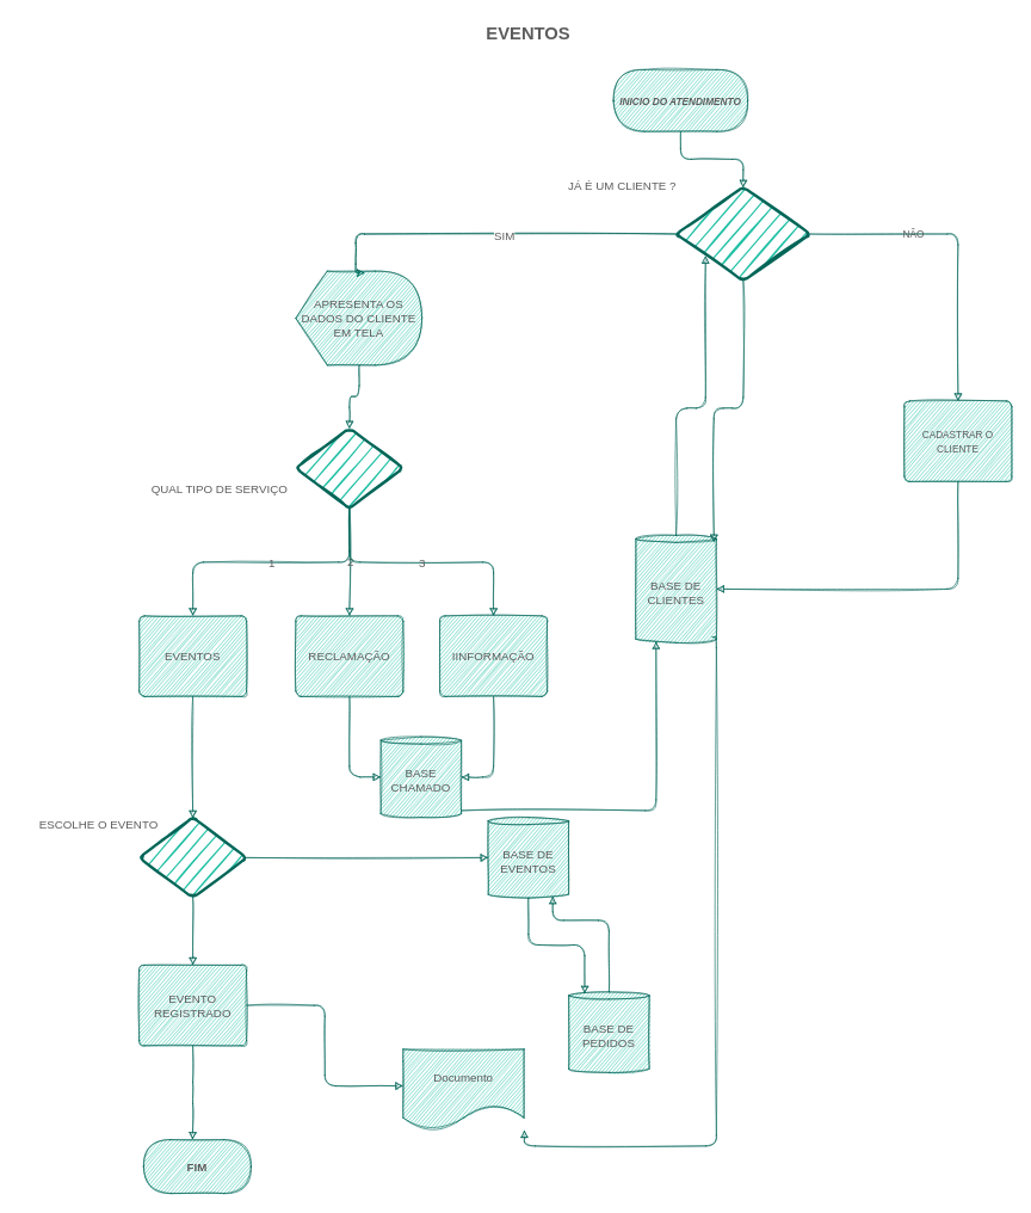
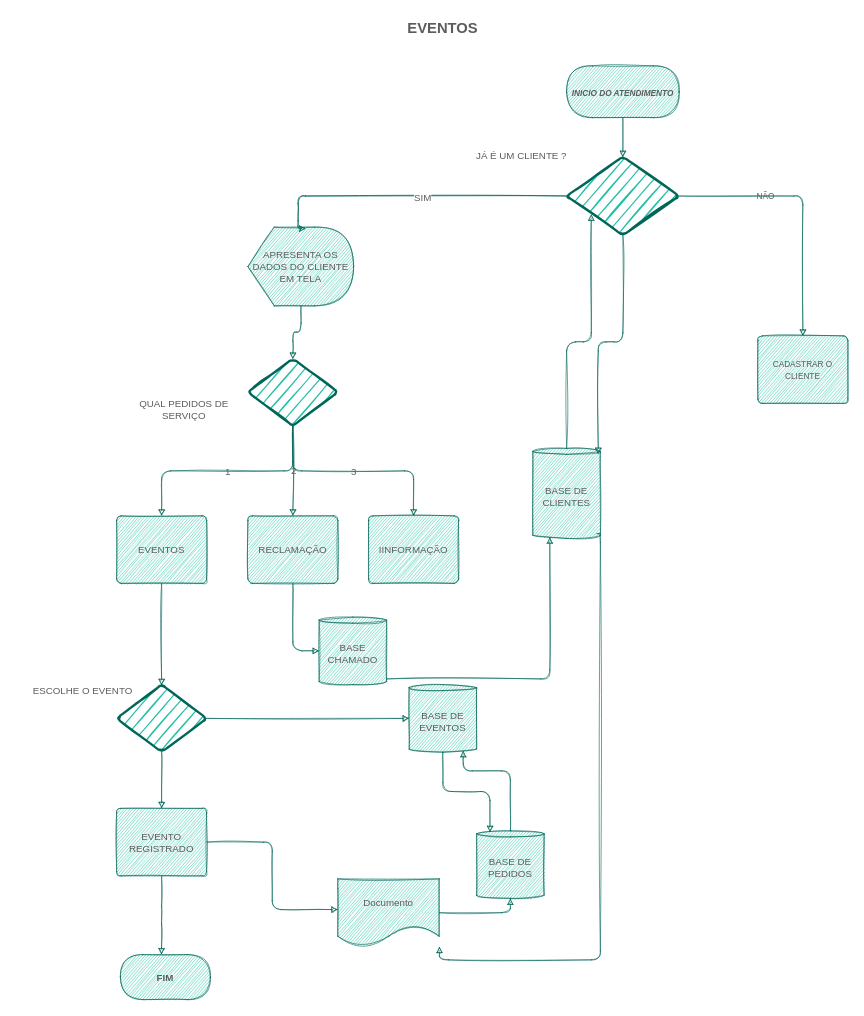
  <mxCell id="0" />
  <mxCell id="1" parent="0" />
- <mxCell id="2" value="&lt;font style=&quot;font-size: 11px;&quot;&gt;INICIO DO  ATENDIMENTO&lt;/font&gt;" style="html=1;overflow=block;blockSpacing=1;whiteSpace=wrap;rounded=1;arcSize=50;fontSize=13;fontStyle=3;spacing=3.8;strokeOpacity=100;fillOpacity=100;strokeWidth=0.8;sketch=1;fillColor=#21C0A5;strokeColor=#006658;fontColor=#5C5C5C;" vertex="1" parent="1"><mxGeometry x="685" y="77" width="150" height="69" as="geometry" /></mxCell>
+ <mxCell id="2" value="&lt;font style=&quot;font-size: 11px;&quot;&gt;INICIO DO  ATENDIMENTO&lt;/font&gt;" style="html=1;overflow=block;blockSpacing=1;whiteSpace=wrap;rounded=1;arcSize=50;fontSize=13;fontStyle=3;spacing=3.8;strokeOpacity=100;fillOpacity=100;strokeWidth=0.8;sketch=1;fillColor=#21C0A5;strokeColor=#006658;fontColor=#5C5C5C;" vertex="1" parent="1"><mxGeometry x="755" y="87" width="150" height="69" as="geometry" /></mxCell>
  <mxCell id="3" value="" style="html=1;jettySize=18;whiteSpace=wrap;fontSize=13;strokeOpacity=100;strokeWidth=0.8;rounded=1;arcSize=24;edgeStyle=orthogonalEdgeStyle;startArrow=none;endArrow=block;endFill=1;exitX=0.5;exitY=1.005;exitPerimeter=0;entryX=0.5;entryY=0.004;entryPerimeter=0;sketch=1;strokeColor=#006658;fontColor=#5C5C5C;" edge="1" parent="1" source="2" target="10"><mxGeometry width="100" height="100" relative="1" as="geometry"><Array as="points" /></mxGeometry></mxCell>
  <mxCell id="4" value="FIM" style="html=1;overflow=block;blockSpacing=1;whiteSpace=wrap;rounded=1;arcSize=50;fontSize=13;fontStyle=1;spacing=3.8;strokeOpacity=100;fillOpacity=100;strokeWidth=0.8;sketch=1;fillColor=#21C0A5;strokeColor=#006658;fontColor=#5C5C5C;" vertex="1" parent="1"><mxGeometry x="160" y="1272" width="120" height="60" as="geometry" /></mxCell>
  <mxCell id="5" value="" style="group;dropTarget=0;pointerEvents=0;sketch=1;rounded=1;fontColor=#5C5C5C;" vertex="1" parent="1"><mxGeometry x="270" y="20" width="640" height="45" as="geometry" /></mxCell>
  <mxCell id="6" value="EVENTOS" style="points=[[0.328,0.967,0],[0.682,0.967,0]];html=1;overflow=block;blockSpacing=1;whiteSpace=wrap;fontSize=19.7;fontStyle=1;align=center;spacingLeft=7;spacingRight=7;spacingTop=2;spacing=3;strokeOpacity=0;fillOpacity=0;rounded=1;absoluteArcSize=1;arcSize=12;strokeWidth=1.5;sketch=1;fillColor=#21C0A5;strokeColor=#006658;fontColor=#5C5C5C;" vertex="1" parent="5"><mxGeometry width="640" height="31" as="geometry" /></mxCell>
  <mxCell id="7" value="" style="html=1;overflow=block;blockSpacing=1;whiteSpace=wrap;fontSize=11.5;align=center;spacingLeft=7;spacingRight=7;spacingTop=2;spacing=3;strokeOpacity=0;fillOpacity=0;rounded=1;absoluteArcSize=1;arcSize=12;strokeWidth=1.5;sketch=1;fillColor=#21C0A5;strokeColor=#006658;fontColor=#5C5C5C;" vertex="1" parent="5"><mxGeometry y="31" width="640" height="14" as="geometry" /></mxCell>
  <mxCell id="8" style="edgeStyle=orthogonalEdgeStyle;rounded=1;orthogonalLoop=1;jettySize=auto;html=1;exitX=0;exitY=0.5;exitDx=0;exitDy=0;entryX=0.546;entryY=0.019;entryDx=0;entryDy=0;entryPerimeter=0;sketch=1;strokeColor=#006658;fontColor=#5C5C5C;" edge="1" parent="1" source="10" target="15"><mxGeometry relative="1" as="geometry"><Array as="points"><mxPoint x="397" y="261" /></Array></mxGeometry></mxCell>
  <mxCell id="9" value="SIM" style="edgeLabel;html=1;align=center;verticalAlign=middle;resizable=0;points=[];fontSize=13;sketch=1;rounded=1;fontColor=#5C5C5C;" vertex="1" connectable="0" parent="8"><mxGeometry x="-0.062" y="1" relative="1" as="geometry"><mxPoint as="offset" /></mxGeometry></mxCell>
  <mxCell id="10" value="" style="html=1;overflow=block;blockSpacing=1;whiteSpace=wrap;rhombus;fontSize=13;align=center;spacing=3.8;strokeOpacity=100;rounded=1;absoluteArcSize=1;arcSize=12;strokeWidth=3;sketch=1;fillColor=#21C0A5;strokeColor=#006658;fontColor=#5C5C5C;" vertex="1" parent="1"><mxGeometry x="755" y="208" width="150" height="105" as="geometry" /></mxCell>
  <mxCell id="11" value="" style="html=1;jettySize=18;whiteSpace=wrap;fontSize=13;strokeOpacity=100;strokeWidth=0.8;rounded=1;arcSize=24;edgeStyle=orthogonalEdgeStyle;startArrow=none;endArrow=block;endFill=1;exitX=0.989;exitY=0.5;exitPerimeter=0;entryX=0.5;entryY=-0.004;entryPerimeter=0;sketch=1;strokeColor=#006658;fontColor=#5C5C5C;" edge="1" parent="1" source="10" target="18"><mxGeometry width="100" height="100" relative="1" as="geometry"><Array as="points" /></mxGeometry></mxCell>
  <mxCell id="12" value="NÃO" style="text;html=1;resizable=0;align=center;verticalAlign=middle;fontSize=11;sketch=1;rounded=1;fontColor=#5C5C5C;" vertex="1" parent="11"><mxGeometry x="-0.345" relative="1" as="geometry" /></mxCell>
  <mxCell id="13" value="JÁ É UM CLIENTE ?" style="html=1;overflow=block;blockSpacing=1;whiteSpace=wrap;fontSize=13;align=center;spacing=3.8;strokeOpacity=0;fillOpacity=0;rounded=1;absoluteArcSize=1;arcSize=12;strokeWidth=0.8;sketch=1;fillColor=#21C0A5;strokeColor=#006658;fontColor=#5C5C5C;" vertex="1" parent="1"><mxGeometry x="605" y="192" width="180" height="30" as="geometry" /></mxCell>
  <mxCell id="14" value="" style="html=1;overflow=block;blockSpacing=1;whiteSpace=wrap;fontSize=13;align=center;spacing=3.8;strokeOpacity=0;fillOpacity=0;rounded=1;absoluteArcSize=1;arcSize=12;strokeWidth=0.8;sketch=1;fillColor=#21C0A5;strokeColor=#006658;fontColor=#5C5C5C;" vertex="1" parent="1"><mxGeometry x="125" y="299" width="180" height="45" as="geometry" /></mxCell>
  <mxCell id="15" value="APRESENTA OS DADOS DO CLIENTE EM TELA" style="html=1;overflow=block;blockSpacing=1;whiteSpace=wrap;shape=display;fontSize=13;align=center;spacing=3.8;strokeOpacity=100;fillOpacity=100;rounded=1;absoluteArcSize=1;arcSize=12;strokeWidth=0.8;sketch=1;fillColor=#21C0A5;strokeColor=#006658;fontColor=#5C5C5C;" vertex="1" parent="1"><mxGeometry x="330" y="302" width="141" height="105" as="geometry" /></mxCell>
  <mxCell id="16" value="" style="html=1;jettySize=18;whiteSpace=wrap;fontSize=13;strokeOpacity=100;strokeWidth=0.8;rounded=1;arcSize=24;edgeStyle=orthogonalEdgeStyle;startArrow=none;endArrow=block;endFill=1;exitX=0.503;exitY=1.004;exitPerimeter=0;entryX=0.5;entryY=0.006;entryPerimeter=0;sketch=1;strokeColor=#006658;fontColor=#5C5C5C;" edge="1" parent="1" source="15" target="17"><mxGeometry width="100" height="100" relative="1" as="geometry"><Array as="points" /></mxGeometry></mxCell>
  <mxCell id="17" value="" style="html=1;overflow=block;blockSpacing=1;whiteSpace=wrap;rhombus;fontSize=13;align=center;spacing=3.8;strokeOpacity=100;rounded=1;absoluteArcSize=1;arcSize=12;strokeWidth=3;sketch=1;fillColor=#21C0A5;strokeColor=#006658;fontColor=#5C5C5C;" vertex="1" parent="1"><mxGeometry x="330" y="477" width="120" height="90" as="geometry" /></mxCell>
  <mxCell id="18" value="&lt;span style=&quot;font-size: 11px;&quot;&gt;CADASTRAR O CLIENTE&lt;/span&gt;" style="html=1;overflow=block;blockSpacing=1;whiteSpace=wrap;fontSize=13;align=center;spacing=9;strokeOpacity=100;fillOpacity=100;rounded=1;absoluteArcSize=1;arcSize=12;strokeWidth=0.8;sketch=1;fillColor=#21C0A5;strokeColor=#006658;fontColor=#5C5C5C;" vertex="1" parent="1"><mxGeometry x="1010" y="447" width="120" height="90" as="geometry" /></mxCell>
- <mxCell id="19" value="" style="html=1;jettySize=18;whiteSpace=wrap;fontSize=13;strokeOpacity=100;strokeWidth=0.8;rounded=1;arcSize=24;edgeStyle=orthogonalEdgeStyle;startArrow=none;endArrow=block;endFill=1;exitX=0.5;exitY=1.004;exitPerimeter=0;entryX=1.004;entryY=0.5;entryPerimeter=0;sketch=1;strokeColor=#006658;fontColor=#5C5C5C;" edge="1" parent="1" source="18" target="30"><mxGeometry width="100" height="100" relative="1" as="geometry"><Array as="points" /></mxGeometry></mxCell>
- <mxCell id="20" value="QUAL TIPO DE SERVIÇO " style="html=1;overflow=block;blockSpacing=1;whiteSpace=wrap;fontSize=13;align=center;spacing=3.8;strokeOpacity=0;fillOpacity=0;rounded=1;absoluteArcSize=1;arcSize=12;strokeWidth=0.8;sketch=1;fillColor=#21C0A5;strokeColor=#006658;fontColor=#5C5C5C;" vertex="1" parent="1"><mxGeometry x="155" y="522" width="180" height="45" as="geometry" /></mxCell>
+ <mxCell id="20" value="QUAL PEDIDOS DE SERVIÇO " style="html=1;overflow=block;blockSpacing=1;whiteSpace=wrap;fontSize=13;align=center;spacing=3.8;strokeOpacity=0;fillOpacity=0;rounded=1;absoluteArcSize=1;arcSize=12;strokeWidth=0.8;sketch=1;fillColor=#21C0A5;strokeColor=#006658;fontColor=#5C5C5C;" vertex="1" parent="1"><mxGeometry x="155" y="522" width="180" height="45" as="geometry" /></mxCell>
  <mxCell id="21" value="EVENTOS" style="html=1;overflow=block;blockSpacing=1;whiteSpace=wrap;fontSize=13;align=center;spacing=9;strokeOpacity=100;fillOpacity=100;rounded=1;absoluteArcSize=1;arcSize=12;strokeWidth=0.8;sketch=1;fillColor=#21C0A5;strokeColor=#006658;fontColor=#5C5C5C;" vertex="1" parent="1"><mxGeometry x="155" y="687" width="120" height="90" as="geometry" /></mxCell>
  <mxCell id="22" value="RECLAMAÇÃO" style="html=1;overflow=block;blockSpacing=1;whiteSpace=wrap;fontSize=13;align=center;spacing=9;strokeOpacity=100;fillOpacity=100;rounded=1;absoluteArcSize=1;arcSize=12;strokeWidth=0.8;sketch=1;fillColor=#21C0A5;strokeColor=#006658;fontColor=#5C5C5C;" vertex="1" parent="1"><mxGeometry x="330" y="687" width="120" height="90" as="geometry" /></mxCell>
  <mxCell id="23" value="IINFORMAÇÃO" style="html=1;overflow=block;blockSpacing=1;whiteSpace=wrap;fontSize=13;align=center;spacing=9;strokeOpacity=100;fillOpacity=100;rounded=1;absoluteArcSize=1;arcSize=12;strokeWidth=0.8;sketch=1;fillColor=#21C0A5;strokeColor=#006658;fontColor=#5C5C5C;" vertex="1" parent="1"><mxGeometry x="491" y="687" width="120" height="90" as="geometry" /></mxCell>
  <mxCell id="24" value="" style="html=1;jettySize=18;whiteSpace=wrap;fontSize=13;align=center;strokeOpacity=100;strokeWidth=0.8;rounded=1;arcSize=24;edgeStyle=orthogonalEdgeStyle;startArrow=none;endArrow=block;endFill=1;exitX=0.5;exitY=0.994;exitPerimeter=0;entryX=0.5;entryY=-0.004;entryPerimeter=0;sketch=1;strokeColor=#006658;fontColor=#5C5C5C;" edge="1" parent="1" source="17" target="22"><mxGeometry width="100" height="100" relative="1" as="geometry"><Array as="points" /></mxGeometry></mxCell>
  <mxCell id="25" value="2" style="text;html=1;resizable=0;align=center;verticalAlign=middle;fontSize=13;sketch=1;rounded=1;fontColor=#5C5C5C;" vertex="1" parent="24"><mxGeometry relative="1" as="geometry" /></mxCell>
  <mxCell id="26" value="" style="html=1;jettySize=18;whiteSpace=wrap;fontSize=13;align=center;strokeOpacity=100;strokeWidth=0.8;rounded=1;arcSize=24;edgeStyle=orthogonalEdgeStyle;startArrow=none;endArrow=block;endFill=1;exitX=0.5;exitY=0.994;exitPerimeter=0;entryX=0.5;entryY=-0.004;entryPerimeter=0;sketch=1;strokeColor=#006658;fontColor=#5C5C5C;" edge="1" parent="1" source="17" target="23"><mxGeometry width="100" height="100" relative="1" as="geometry"><Array as="points" /></mxGeometry></mxCell>
  <mxCell id="27" value="3" style="text;html=1;resizable=0;align=center;verticalAlign=middle;fontSize=13;sketch=1;rounded=1;fontColor=#5C5C5C;" vertex="1" parent="26"><mxGeometry relative="1" as="geometry" /></mxCell>
  <mxCell id="28" value="" style="html=1;jettySize=18;whiteSpace=wrap;fontSize=13;align=center;strokeOpacity=100;strokeWidth=0.8;rounded=1;arcSize=24;edgeStyle=orthogonalEdgeStyle;startArrow=none;endArrow=block;endFill=1;exitX=0.5;exitY=0.994;exitPerimeter=0;entryX=0.5;entryY=-0.004;entryPerimeter=0;sketch=1;strokeColor=#006658;fontColor=#5C5C5C;" edge="1" parent="1" source="17" target="21"><mxGeometry width="100" height="100" relative="1" as="geometry"><Array as="points" /></mxGeometry></mxCell>
  <mxCell id="29" value="1" style="text;html=1;resizable=0;align=center;verticalAlign=middle;fontSize=13;sketch=1;rounded=1;fontColor=#5C5C5C;" vertex="1" parent="28"><mxGeometry relative="1" as="geometry" /></mxCell>
  <mxCell id="30" value="BASE DE CLIENTES" style="html=1;overflow=block;blockSpacing=1;whiteSpace=wrap;shape=cylinder3;size=4;anchorPointDirection=0;boundedLbl=1;fontSize=13;align=center;spacing=3.8;strokeOpacity=100;fillOpacity=100;rounded=1;absoluteArcSize=1;arcSize=12;strokeWidth=0.8;sketch=1;fillColor=#21C0A5;strokeColor=#006658;fontColor=#5C5C5C;" vertex="1" parent="1"><mxGeometry x="710" y="597" width="90" height="120" as="geometry" /></mxCell>
  <mxCell id="31" value="Documento" style="html=1;overflow=block;blockSpacing=1;whiteSpace=wrap;shape=document;boundedLbl=1;fontSize=13;align=center;spacing=3.8;strokeOpacity=100;fillOpacity=100;rounded=1;absoluteArcSize=1;arcSize=12;strokeWidth=0.8;sketch=1;fillColor=#21C0A5;strokeColor=#006658;fontColor=#5C5C5C;" vertex="1" parent="1"><mxGeometry x="450" y="1171" width="135" height="90" as="geometry" /></mxCell>
  <mxCell id="32" value="BASE DE EVENTOS" style="html=1;overflow=block;blockSpacing=1;whiteSpace=wrap;shape=cylinder3;size=4;anchorPointDirection=0;boundedLbl=1;fontSize=13;align=center;spacing=3.8;strokeOpacity=100;fillOpacity=100;rounded=1;absoluteArcSize=1;arcSize=12;strokeWidth=0.8;sketch=1;fillColor=#21C0A5;strokeColor=#006658;fontColor=#5C5C5C;" vertex="1" parent="1"><mxGeometry x="545" y="912" width="90" height="90" as="geometry" /></mxCell>
  <mxCell id="33" value="ESCOLHE  O EVENTO " style="html=1;overflow=block;blockSpacing=1;whiteSpace=wrap;fontSize=13;align=center;spacing=3.8;strokeOpacity=0;fillOpacity=0;rounded=1;absoluteArcSize=1;arcSize=12;strokeWidth=0.8;sketch=1;fillColor=#21C0A5;strokeColor=#006658;fontColor=#5C5C5C;" vertex="1" parent="1"><mxGeometry x="20" y="897" width="180" height="45" as="geometry" /></mxCell>
  <mxCell id="34" value="" style="html=1;overflow=block;blockSpacing=1;whiteSpace=wrap;rhombus;fontSize=13;align=center;spacing=3.8;strokeOpacity=100;rounded=1;absoluteArcSize=1;arcSize=12;strokeWidth=3;sketch=1;fillColor=#21C0A5;strokeColor=#006658;fontColor=#5C5C5C;" vertex="1" parent="1"><mxGeometry x="155" y="912" width="120" height="90" as="geometry" /></mxCell>
  <mxCell id="35" value="" style="html=1;jettySize=18;whiteSpace=wrap;fontSize=13;strokeOpacity=100;strokeWidth=0.8;rounded=1;arcSize=24;edgeStyle=orthogonalEdgeStyle;startArrow=none;endArrow=block;endFill=1;exitX=0.5;exitY=1.004;exitPerimeter=0;entryX=0.5;entryY=0.006;entryPerimeter=0;sketch=1;strokeColor=#006658;fontColor=#5C5C5C;" edge="1" parent="1" source="21" target="34"><mxGeometry width="100" height="100" relative="1" as="geometry"><Array as="points" /></mxGeometry></mxCell>
  <mxCell id="36" value="BASE DE PEDIDOS" style="html=1;overflow=block;blockSpacing=1;whiteSpace=wrap;shape=cylinder3;size=4;anchorPointDirection=0;boundedLbl=1;fontSize=13;align=center;spacing=3.8;strokeOpacity=100;fillOpacity=100;rounded=1;absoluteArcSize=1;arcSize=12;strokeWidth=0.8;sketch=1;fillColor=#21C0A5;strokeColor=#006658;fontColor=#5C5C5C;" vertex="1" parent="1"><mxGeometry x="635" y="1107" width="90" height="90" as="geometry" /></mxCell>
  <mxCell id="37" value="EVENTO  REGISTRADO" style="html=1;overflow=block;blockSpacing=1;whiteSpace=wrap;fontSize=13;align=center;spacing=9;strokeOpacity=100;fillOpacity=100;rounded=1;absoluteArcSize=1;arcSize=12;strokeWidth=0.8;sketch=1;fillColor=#21C0A5;strokeColor=#006658;fontColor=#5C5C5C;" vertex="1" parent="1"><mxGeometry x="155" y="1077" width="120" height="90" as="geometry" /></mxCell>
  <mxCell id="38" value="" style="html=1;jettySize=18;whiteSpace=wrap;fontSize=13;strokeOpacity=100;strokeWidth=0.8;rounded=1;arcSize=24;edgeStyle=orthogonalEdgeStyle;startArrow=none;endArrow=block;endFill=1;exitX=0.5;exitY=0.994;exitPerimeter=0;entryX=0.5;entryY=-0.004;entryPerimeter=0;sketch=1;strokeColor=#006658;fontColor=#5C5C5C;" edge="1" parent="1" source="34" target="37"><mxGeometry width="100" height="100" relative="1" as="geometry"><Array as="points" /></mxGeometry></mxCell>
  <mxCell id="39" value="" style="html=1;jettySize=18;whiteSpace=wrap;fontSize=13;strokeOpacity=100;strokeWidth=0.8;rounded=1;arcSize=24;edgeStyle=orthogonalEdgeStyle;startArrow=none;endArrow=block;endFill=1;exitX=0.5;exitY=1.004;exitPerimeter=0;entryX=0.457;entryY=-0.006;entryPerimeter=0;sketch=1;strokeColor=#006658;fontColor=#5C5C5C;" edge="1" parent="1" source="37" target="4"><mxGeometry width="100" height="100" relative="1" as="geometry"><Array as="points" /></mxGeometry></mxCell>
  <mxCell id="40" value="" style="html=1;jettySize=18;whiteSpace=wrap;fontSize=13;strokeOpacity=100;strokeWidth=0.8;rounded=1;arcSize=24;edgeStyle=orthogonalEdgeStyle;startArrow=none;endArrow=block;endFill=1;exitX=0.988;exitY=0.5;exitPerimeter=0;entryX=-0.004;entryY=0.5;entryPerimeter=0;sketch=1;strokeColor=#006658;fontColor=#5C5C5C;" edge="1" parent="1" source="34" target="32"><mxGeometry width="100" height="100" relative="1" as="geometry"><Array as="points" /></mxGeometry></mxCell>
  <mxCell id="41" value="" style="html=1;jettySize=18;whiteSpace=wrap;fontSize=13;strokeOpacity=100;strokeWidth=0.8;rounded=1;arcSize=24;edgeStyle=orthogonalEdgeStyle;startArrow=none;endArrow=block;endFill=1;exitX=0.5;exitY=0.996;exitPerimeter=0;entryX=0.969;entryY=0.061;entryPerimeter=0;sketch=1;strokeColor=#006658;fontColor=#5C5C5C;" edge="1" parent="1" source="10" target="30"><mxGeometry width="100" height="100" relative="1" as="geometry"><Array as="points" /></mxGeometry></mxCell>
  <mxCell id="42" value="" style="html=1;jettySize=18;whiteSpace=wrap;fontSize=13;strokeOpacity=100;strokeWidth=0.8;rounded=1;arcSize=24;edgeStyle=orthogonalEdgeStyle;startArrow=none;endArrow=block;endFill=1;exitX=0.5;exitY=-0.003;exitPerimeter=0;entryX=0.219;entryY=0.736;entryPerimeter=0;sketch=1;strokeColor=#006658;fontColor=#5C5C5C;" edge="1" parent="1" source="30" target="10"><mxGeometry width="100" height="100" relative="1" as="geometry"><Array as="points" /></mxGeometry></mxCell>
  <mxCell id="43" value="" style="html=1;jettySize=18;whiteSpace=wrap;fontSize=13;strokeOpacity=100;strokeWidth=0.8;rounded=1;arcSize=24;edgeStyle=orthogonalEdgeStyle;startArrow=none;endArrow=block;endFill=1;exitX=1.003;exitY=0.5;exitPerimeter=0;entryX=-0.003;entryY=0.455;entryPerimeter=0;sketch=1;strokeColor=#006658;fontColor=#5C5C5C;" edge="1" parent="1" source="37" target="31"><mxGeometry width="100" height="100" relative="1" as="geometry"><Array as="points" /></mxGeometry></mxCell>
  <mxCell id="44" value="" style="html=1;jettySize=18;whiteSpace=wrap;fontSize=13;strokeOpacity=100;strokeWidth=0.8;rounded=1;arcSize=24;edgeStyle=orthogonalEdgeStyle;startArrow=none;endArrow=block;endFill=1;exitX=0.5;exitY=1.004;exitPerimeter=0;entryX=0.198;entryY=0.016;entryPerimeter=0;sketch=1;strokeColor=#006658;fontColor=#5C5C5C;" edge="1" parent="1" source="32" target="36"><mxGeometry width="100" height="100" relative="1" as="geometry"><Array as="points" /></mxGeometry></mxCell>
  <mxCell id="45" value="" style="html=1;jettySize=18;whiteSpace=wrap;fontSize=13;strokeOpacity=100;strokeWidth=0.8;rounded=1;arcSize=24;edgeStyle=orthogonalEdgeStyle;startArrow=none;endArrow=block;endFill=1;exitX=0.5;exitY=-0.004;exitPerimeter=0;entryX=0.802;entryY=0.984;entryPerimeter=0;sketch=1;strokeColor=#006658;fontColor=#5C5C5C;" edge="1" parent="1" source="36" target="32"><mxGeometry width="100" height="100" relative="1" as="geometry"><Array as="points"><mxPoint x="680" y="1027" /><mxPoint x="617" y="1027" /></Array></mxGeometry></mxCell>
  <mxCell id="46" value="" style="html=1;jettySize=18;whiteSpace=wrap;fontSize=13;strokeOpacity=100;strokeWidth=0.8;rounded=1;arcSize=24;edgeStyle=orthogonalEdgeStyle;startArrow=none;endArrow=block;endFill=1;exitX=0.949;exitY=0.947;exitPerimeter=0;entryX=1.003;entryY=1.007;entryPerimeter=0;sketch=1;strokeColor=#006658;fontColor=#5C5C5C;" edge="1" parent="1" source="30" target="31"><mxGeometry width="100" height="100" relative="1" as="geometry"><Array as="points"><mxPoint x="800" y="711" /><mxPoint x="800" y="1279" /><mxPoint x="585" y="1279" /></Array></mxGeometry></mxCell>
  <mxCell id="47" value="BASE CHAMADO" style="html=1;overflow=block;blockSpacing=1;whiteSpace=wrap;shape=cylinder3;size=4;anchorPointDirection=0;boundedLbl=1;fontSize=13;align=center;spacing=3.8;strokeOpacity=100;fillOpacity=100;rounded=1;absoluteArcSize=1;arcSize=12;strokeWidth=0.8;sketch=1;fillColor=#21C0A5;strokeColor=#006658;fontColor=#5C5C5C;" vertex="1" parent="1"><mxGeometry x="425" y="822" width="90" height="90" as="geometry" /></mxCell>
  <mxCell id="48" value="" style="html=1;jettySize=18;whiteSpace=wrap;fontSize=13;strokeOpacity=100;strokeWidth=0.8;rounded=1;arcSize=24;edgeStyle=orthogonalEdgeStyle;startArrow=none;endArrow=block;endFill=1;exitX=0.5;exitY=1.004;exitPerimeter=0;entryX=-0.004;entryY=0.5;entryPerimeter=0;sketch=1;strokeColor=#006658;fontColor=#5C5C5C;" edge="1" parent="1" source="22" target="47"><mxGeometry width="100" height="100" relative="1" as="geometry"><Array as="points" /></mxGeometry></mxCell>
- <mxCell id="49" value="" style="html=1;jettySize=18;whiteSpace=wrap;fontSize=13;strokeOpacity=100;strokeWidth=0.8;rounded=1;arcSize=24;edgeStyle=orthogonalEdgeStyle;startArrow=none;endArrow=block;endFill=1;exitX=0.5;exitY=1.004;exitPerimeter=0;entryX=1.004;entryY=0.5;entryPerimeter=0;sketch=1;strokeColor=#006658;fontColor=#5C5C5C;" edge="1" parent="1" source="23" target="47"><mxGeometry width="100" height="100" relative="1" as="geometry"><Array as="points" /></mxGeometry></mxCell>
  <mxCell id="50" value="" style="html=1;jettySize=18;whiteSpace=wrap;fontSize=13;strokeOpacity=100;strokeWidth=0.8;rounded=1;arcSize=24;edgeStyle=orthogonalEdgeStyle;startArrow=none;endArrow=block;endFill=1;exitX=0.999;exitY=0.916;exitPerimeter=0;entryX=0.251;entryY=0.989;entryPerimeter=0;sketch=1;strokeColor=#006658;fontColor=#5C5C5C;" edge="1" parent="1" source="47" target="30"><mxGeometry width="100" height="100" relative="1" as="geometry"><Array as="points" /></mxGeometry></mxCell>
+ <mxCell id="51" value="" style="html=1;jettySize=18;whiteSpace=wrap;fontSize=13;strokeOpacity=100;strokeWidth=0.8;rounded=1;arcSize=24;edgeStyle=orthogonalEdgeStyle;startArrow=none;endArrow=block;endFill=1;exitX=1.002;exitY=0.501;exitPerimeter=0;entryX=0.5;entryY=1.004;entryPerimeter=0;sketch=1;strokeColor=#006658;fontColor=#5C5C5C;" edge="1" parent="1" source="31" target="36"><mxGeometry width="100" height="100" relative="1" as="geometry"><Array as="points" /></mxGeometry></mxCell>
